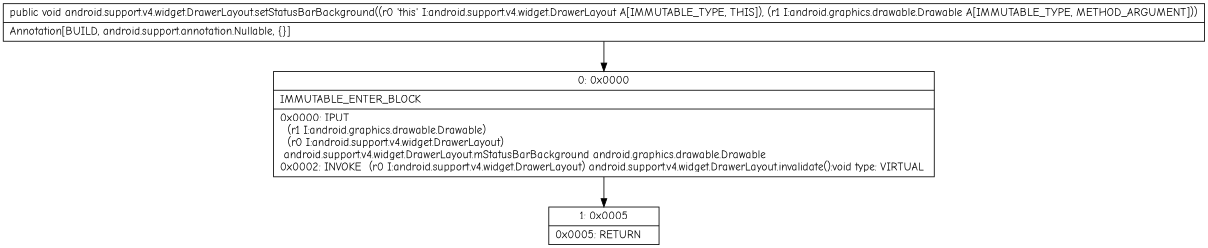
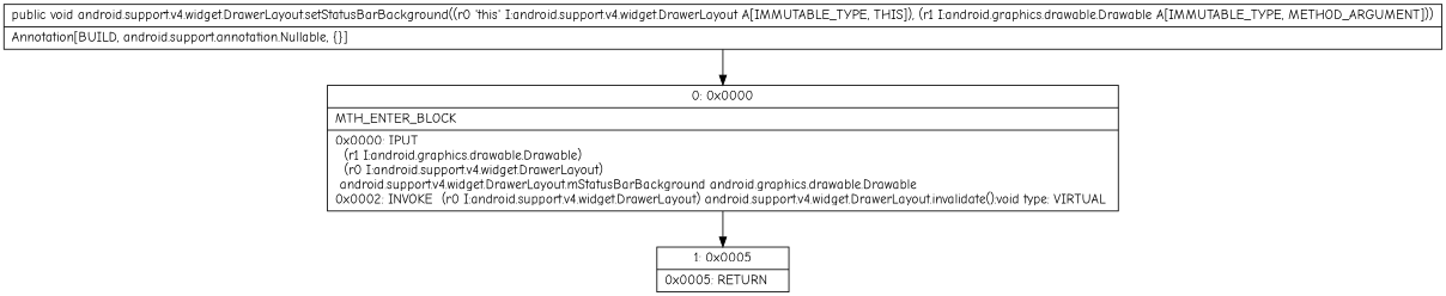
  digraph {
    fontname="Comic Neue"
    node [shape=record fontname="Comic Neue"]
    edge [fontname="Comic Neue"]
-   n1 [label="{0\:\ 0x0000|IMMUTABLE_ENTER_BLOCK\l|0x0000: IPUT  \l  (r1 I:android.graphics.drawable.Drawable)\l  (r0 I:android.support.v4.widget.DrawerLayout)\l android.support.v4.widget.DrawerLayout.mStatusBarBackground android.graphics.drawable.Drawable \l0x0002: INVOKE  (r0 I:android.support.v4.widget.DrawerLayout) android.support.v4.widget.DrawerLayout.invalidate():void type: VIRTUAL \l}"]
+   n1 [label="{0\:\ 0x0000|MTH_ENTER_BLOCK\l|0x0000: IPUT  \l  (r1 I:android.graphics.drawable.Drawable)\l  (r0 I:android.support.v4.widget.DrawerLayout)\l android.support.v4.widget.DrawerLayout.mStatusBarBackground android.graphics.drawable.Drawable \l0x0002: INVOKE  (r0 I:android.support.v4.widget.DrawerLayout) android.support.v4.widget.DrawerLayout.invalidate():void type: VIRTUAL \l}"]
    n2 [label="{1\:\ 0x0005|0x0005: RETURN   \l}"]
    n3 [label="{public void android.support.v4.widget.DrawerLayout.setStatusBarBackground((r0 'this' I:android.support.v4.widget.DrawerLayout A[IMMUTABLE_TYPE, THIS]), (r1 I:android.graphics.drawable.Drawable A[IMMUTABLE_TYPE, METHOD_ARGUMENT]))  | Annotation[BUILD, android.support.annotation.Nullable, \{\}]\l}"]
    n1 -> n2
    n3 -> n1
  }
